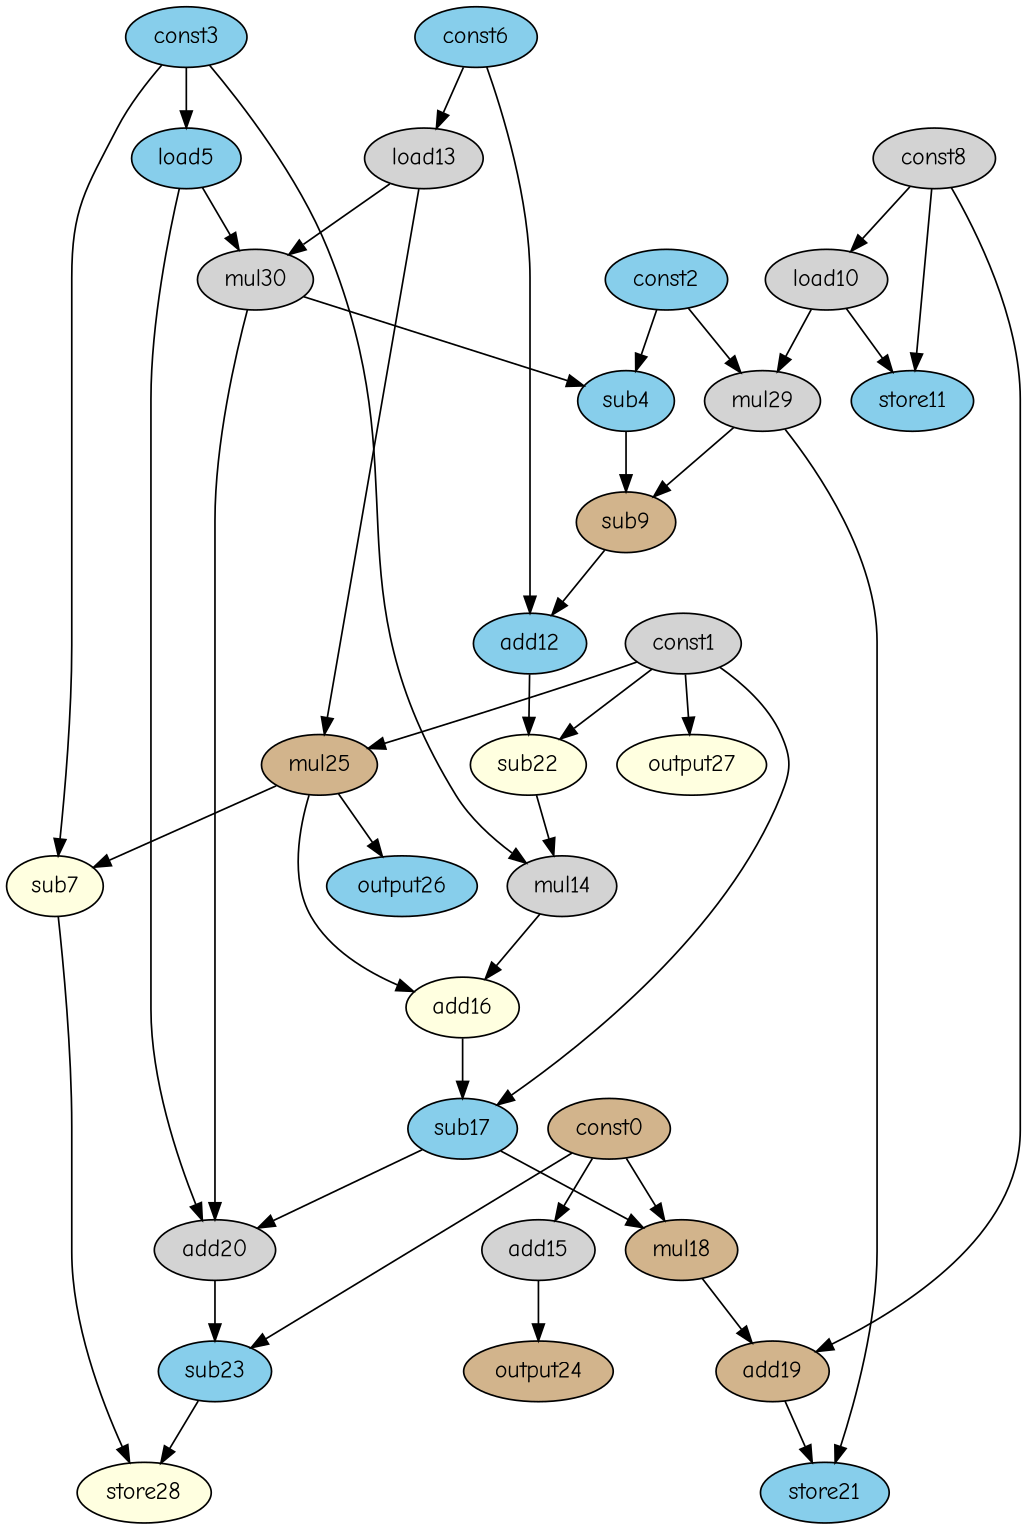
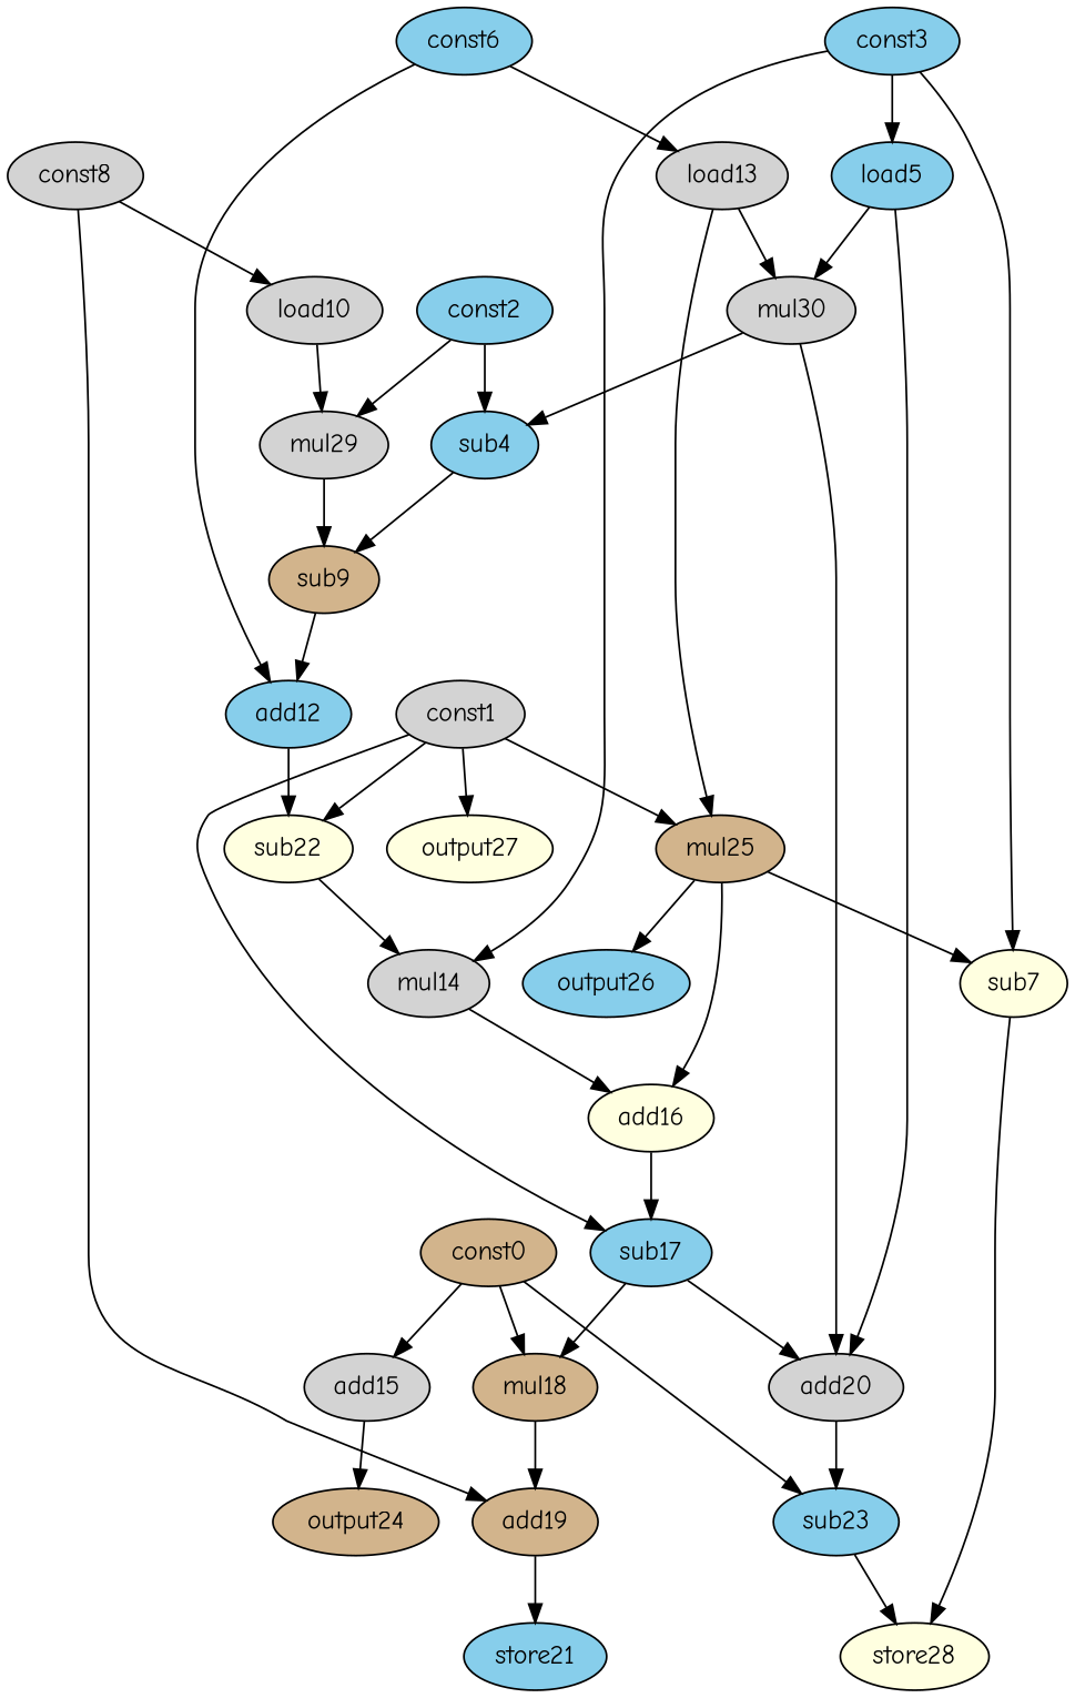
  digraph {
    fontname="Comic Neue"
    node [fillcolor=skyblue fontname="Comic Neue" opcode=const style=filled]
    edge [fontname="Comic Neue" operand=0]
    const0 [fillcolor=tan]
    add15 [fillcolor=lightgrey opcode=add]
    mul18 [fillcolor=tan opcode=mul]
    sub23 [opcode=sub]
    output24 [fillcolor=tan opcode=output]
    add16 [fillcolor=lightyellow opcode=add]
    sub17 [opcode=sub]
    add19 [fillcolor=tan opcode=add]
    store28 [fillcolor=lightyellow opcode=store]
    const1 [fillcolor=lightgrey]
    sub22 [fillcolor=lightyellow opcode=sub]
    mul25 [fillcolor=tan opcode=mul]
    output27 [fillcolor=lightyellow opcode=output]
    add20 [fillcolor=lightgrey opcode=add]
    mul14 [fillcolor=lightgrey opcode=mul]
    sub7 [fillcolor=lightyellow opcode=sub]
    output26 [opcode=output]
    sub4 [opcode=sub]
    const2
    mul29 [fillcolor=lightgrey opcode=mul]
    sub9 [fillcolor=tan opcode=sub]
    store21 [opcode=store]
    load5 [opcode=load]
    const3
    mul30 [fillcolor=lightgrey opcode=mul]
    add12 [opcode=add]
    const6
    load13 [fillcolor=lightgrey opcode=load]
    const8 [fillcolor=lightgrey]
    load10 [fillcolor=lightgrey opcode=load]
-   store11 [opcode=store]
    const0 -> add15
    const0 -> mul18
    const0 -> sub23
    add15 -> output24
    mul18 -> add19 [operand=1]
    sub23 -> store28
    add16 -> sub17
    sub17 -> mul18 [operand=1]
    sub17 -> add20
    add19 -> store21
    const1 -> sub17 [operand=1]
    const1 -> sub22
    const1 -> mul25
    const1 -> output27
    sub22 -> mul14 [operand=1]
    mul25 -> add16
    mul25 -> sub7
    mul25 -> output26
    add20 -> sub23 [operand=1]
    mul14 -> add16 [operand=1]
    sub7 -> store28 [operand=1]
    sub4 -> sub9
    const2 -> sub4
    const2 -> mul29 [operand=1]
    mul29 -> sub9 [operand=1]
-   mul29 -> store21 [operand=1]
    sub9 -> add12
    load5 -> add20 [operand=1]
    load5 -> mul30
    const3 -> mul14
    const3 -> sub7 [operand=1]
    const3 -> load5
    mul30 -> add20 [operand=1]
    mul30 -> sub4 [operand=1]
    add12 -> sub22 [operand=1]
    const6 -> add12 [operand=1]
    const6 -> load13
    load13 -> mul25 [operand=1]
    load13 -> mul30 [operand=1]
    const8 -> add19
    const8 -> load10
-   const8 -> store11
    load10 -> mul29
-   load10 -> store11 [operand=1]
  }
